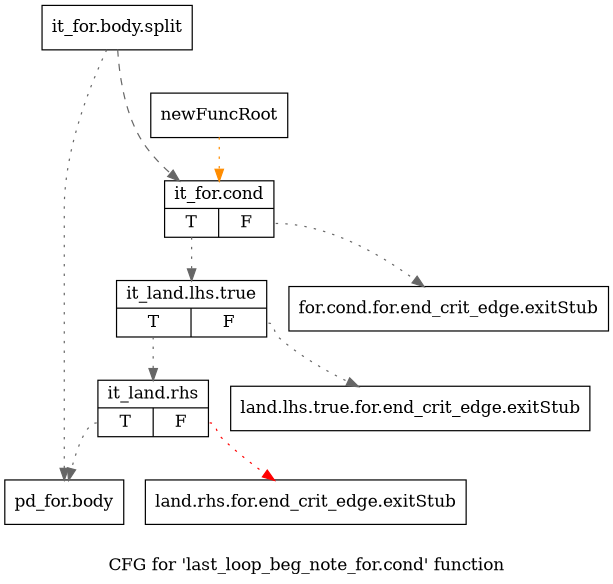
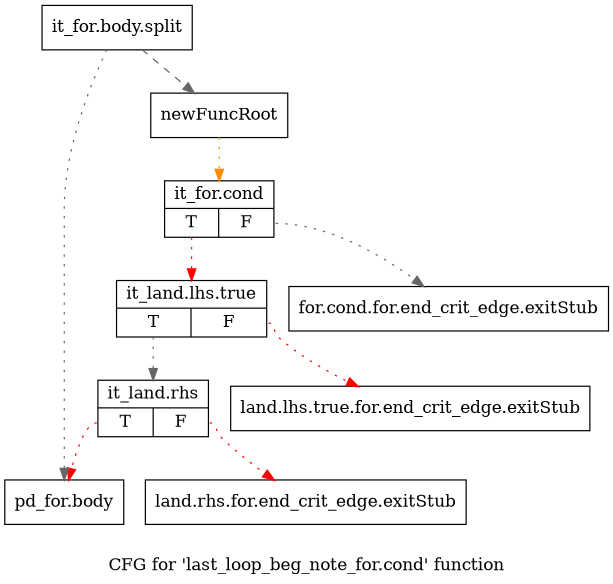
  digraph {
    label="CFG for 'last_loop_beg_note_for.cond' function"
    node [shape=record]
    edge [color=gray40 style=dotted]
    n1 [label="{newFuncRoot}"]
    n2 [label="{it_for.cond|{<s0>T|<s1>F}}"]
    n3 [label="{for.cond.for.end_crit_edge.exitStub}"]
    n4 [label="{it_land.lhs.true|{<s0>T|<s1>F}}"]
    n5 [label="{land.lhs.true.for.end_crit_edge.exitStub}"]
    n6 [label="{it_land.rhs|{<s0>T|<s1>F}}"]
    n7 [label="{land.rhs.for.end_crit_edge.exitStub}"]
    n8 [label="{pd_for.body}"]
    n9 [label="{it_for.body.split}"]
    n1 -> n2 [color=darkorange]
    n2 -> n3 [tailport=s1]
-   n2 -> n4 [tailport=s0]
-   n4 -> n5 [tailport=s1]
+   n2 -> n4 [color=red tailport=s0]
+   n4 -> n5 [color=red tailport=s1]
    n4 -> n6 [tailport=s0]
    n6 -> n7 [color=red tailport=s1]
-   n6 -> n8 [tailport=s0]
-   n9 -> n2 [style=dashed]
+   n6 -> n8 [color=red tailport=s0]
+   n9 -> n1 [style=dashed]
    n9 -> n8
  }
